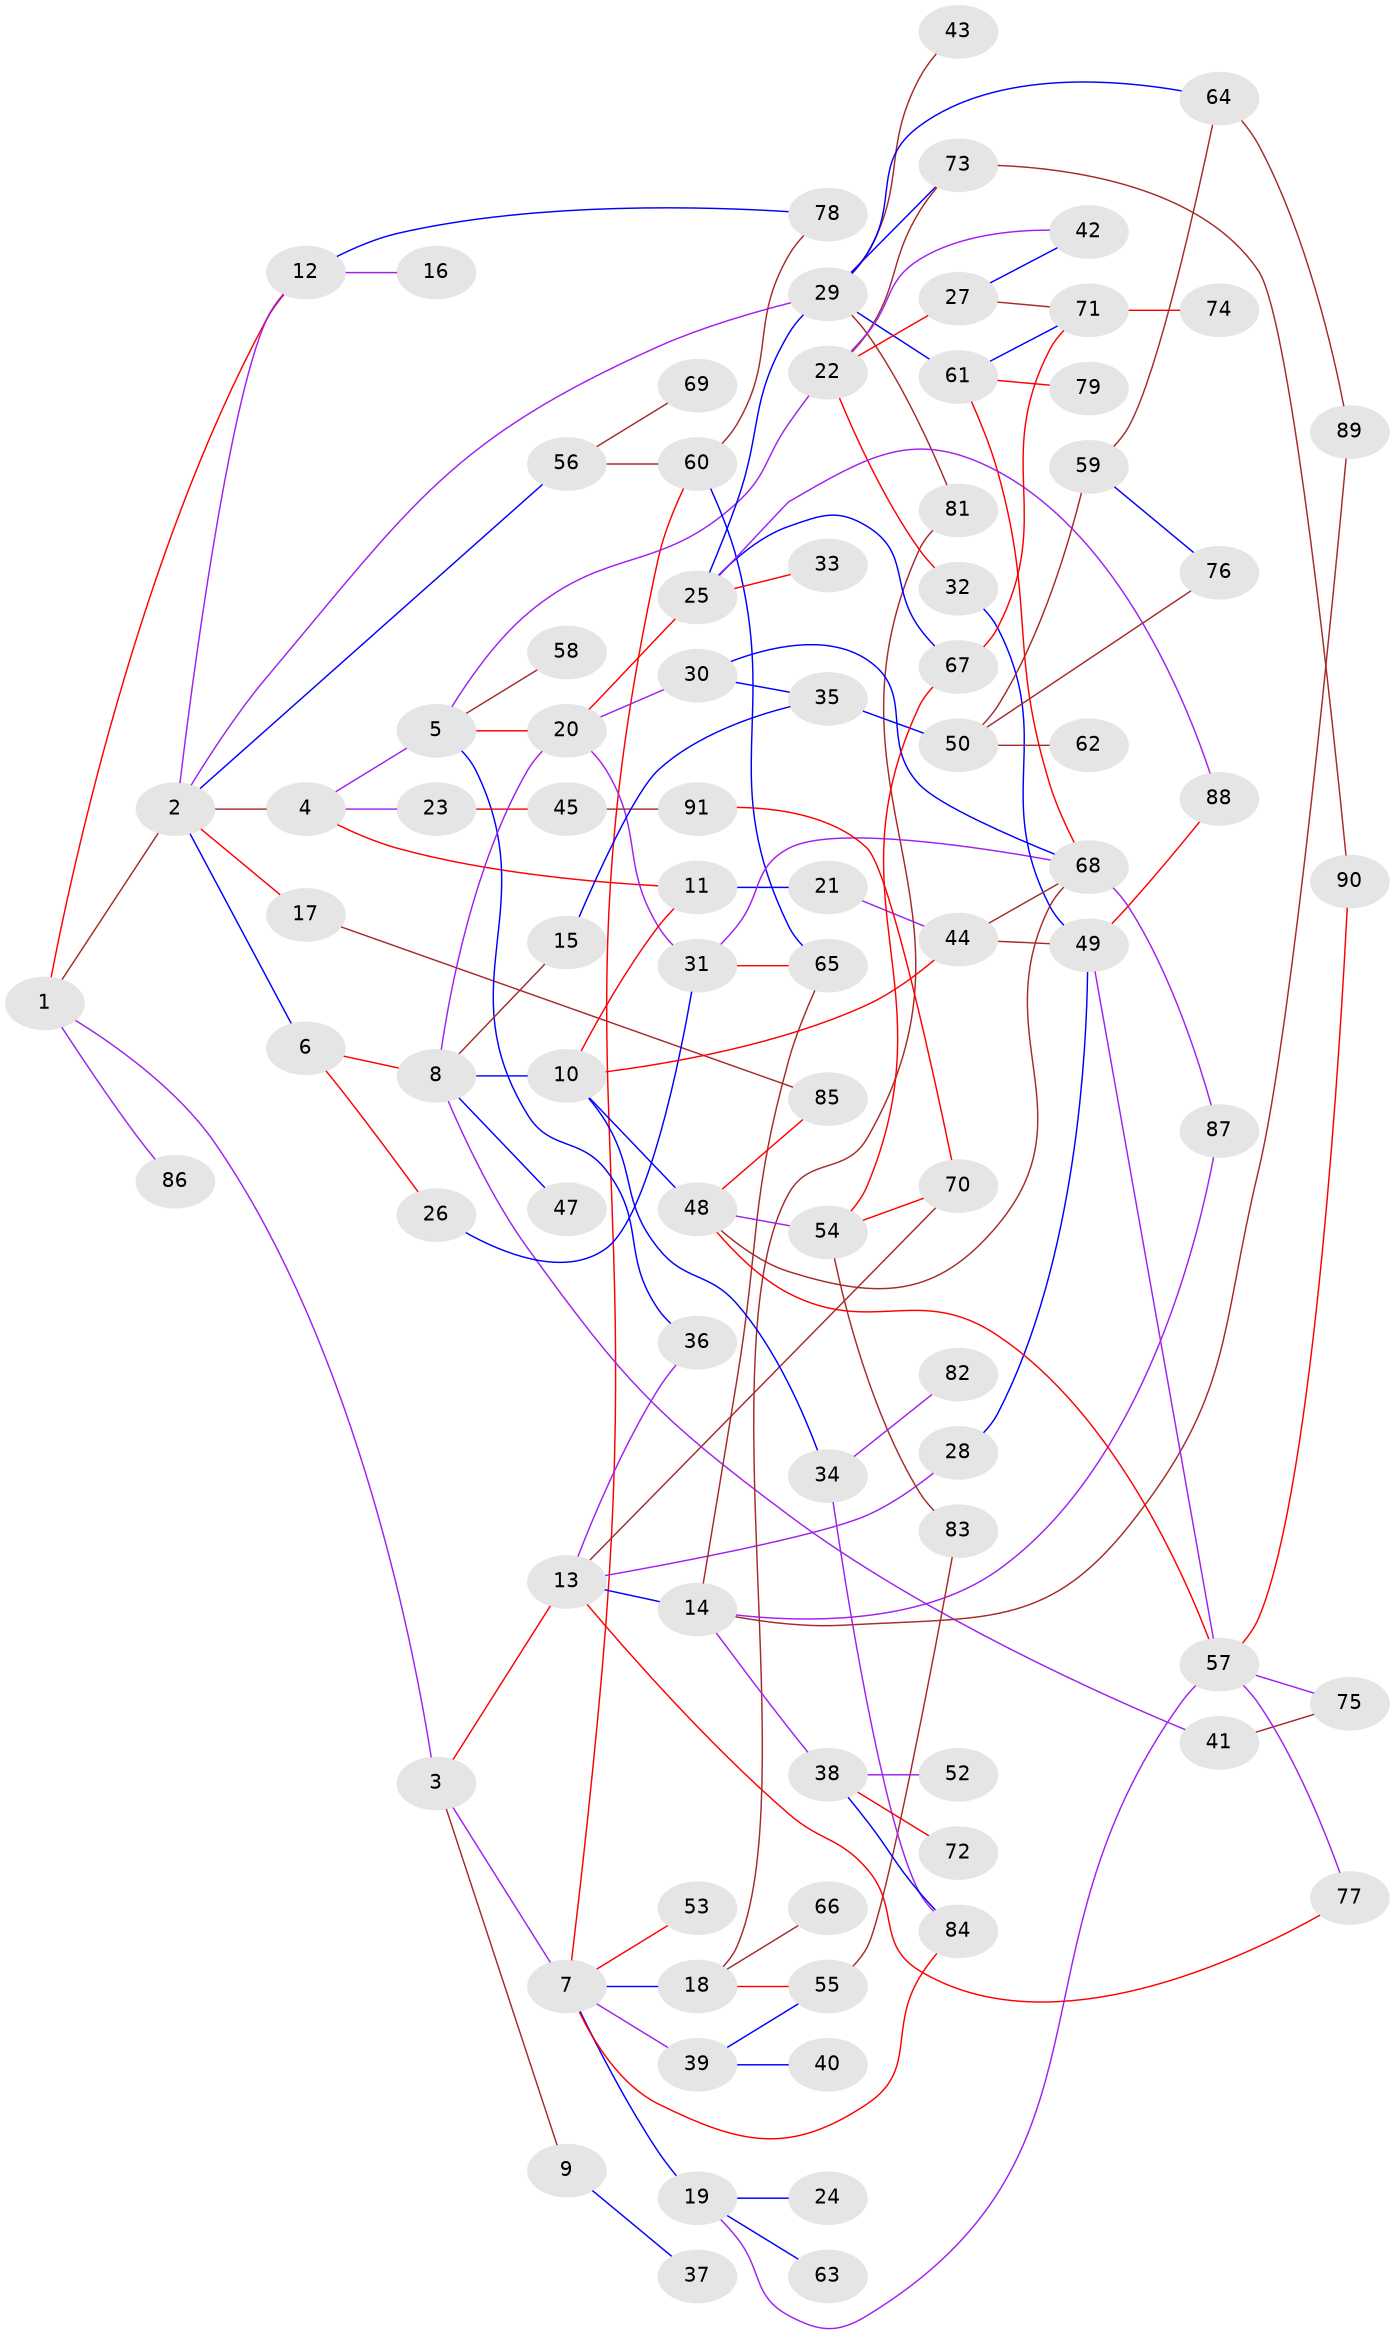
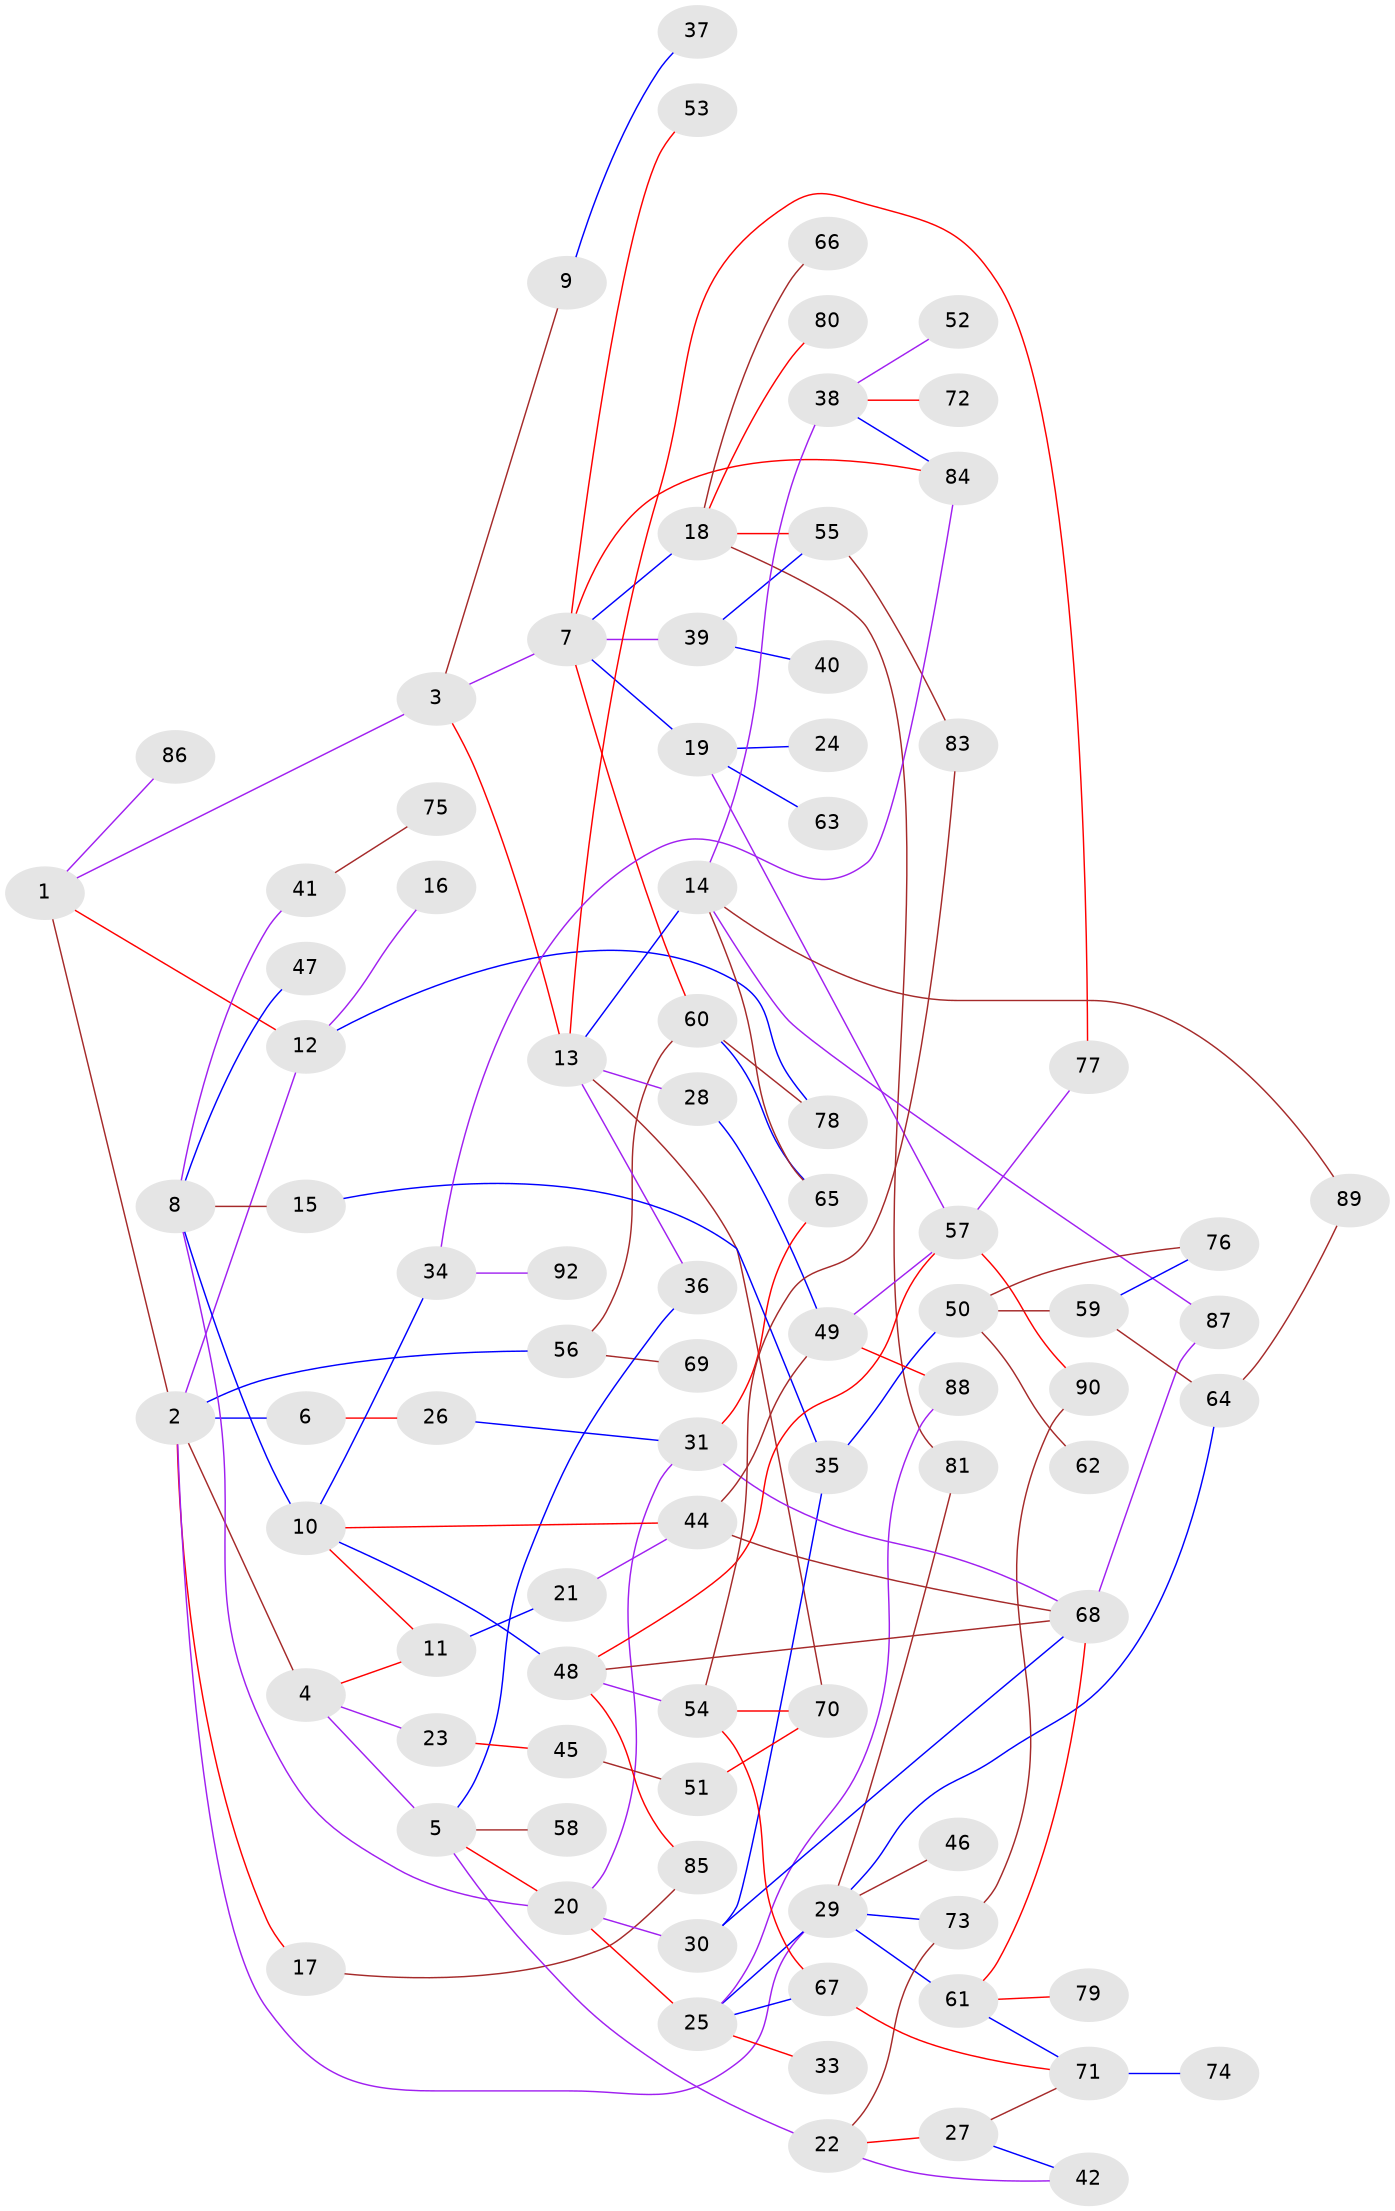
  graph {
    fontname="DejaVu Sans"
    rankdir=LR
    node [color=gray90 fontname="DejaVu Sans" style=filled]
    edge [color=blue fontname="DejaVu Sans"]
    1
    2
    3
    12
    86
    4
    6
    17
    29
    56
    7
    9
    13
    16
    78
    5
    11
    23
    8
    26
    85
    81
    73
-   43
+   43 [label=46]
    61
    64
    60
    69
    18
    19
    39
    53
    84
    37
    36
    14
    28
    70
    77
    20
    22
    58
    21
    45
    25
    30
    31
    27
-   32
    42
    10
    15
    41
    47
    55
    66
+   80
    24
    57
    63
    40
    65
    34
    44
    48
    35
    75
-   82
+   82 [label=92]
    49
    68
    54
    38
    87
    89
    52
    72
    50
    83
    90
    33
    67
    88
    71
-   51 [label=91]
+   51
    74
    79
    59
    62
    76
    1 -- 2 [color=brown]
    1 -- 3 [color=purple]
    1 -- 12 [color=red]
    1 -- 86 [color=purple]
    2 -- 12 [color=purple]
    2 -- 4 [color=brown]
    2 -- 6
    2 -- 17 [color=red]
    2 -- 29 [color=purple]
    2 -- 56
    3 -- 7 [color=purple]
    3 -- 9 [color=brown]
    3 -- 13 [color=red]
    12 -- 16 [color=purple]
    12 -- 78
    4 -- 5 [color=purple]
    4 -- 11 [color=red]
    4 -- 23 [color=purple]
-   6 -- 8 [color=red]
    6 -- 26 [color=red]
    17 -- 85 [color=brown]
    29 -- 81 [color=brown]
    29 -- 73
    29 -- 43 [color=brown]
    29 -- 61
    29 -- 64
    56 -- 60 [color=brown]
    56 -- 69 [color=brown]
    7 -- 60 [color=red]
    7 -- 18
    7 -- 19
    7 -- 39 [color=purple]
    7 -- 53 [color=red]
    7 -- 84 [color=red]
    9 -- 37
    13 -- 36 [color=purple]
    13 -- 14
    13 -- 28 [color=purple]
    13 -- 70 [color=brown]
    13 -- 77 [color=red]
    5 -- 36
    5 -- 20 [color=red]
    5 -- 22 [color=purple]
    5 -- 58 [color=brown]
    11 -- 21
    23 -- 45 [color=red]
    8 -- 20 [color=purple]
    8 -- 10
    8 -- 15 [color=brown]
    8 -- 41 [color=purple]
    8 -- 47
    26 -- 31
    73 -- 90 [color=brown]
    61 -- 68 [color=red]
    61 -- 71
    61 -- 79 [color=red]
    64 -- 89 [color=brown]
    60 -- 78 [color=brown]
    60 -- 65
    18 -- 81 [color=brown]
    18 -- 55 [color=red]
    18 -- 66 [color=brown]
+   18 -- 80 [color=red]
    19 -- 24
    19 -- 57 [color=purple]
    19 -- 63
    39 -- 55
    39 -- 40
    14 -- 65 [color=brown]
    14 -- 38 [color=purple]
    14 -- 87 [color=purple]
    14 -- 89 [color=brown]
    28 -- 49
    20 -- 25 [color=red]
    20 -- 30 [color=purple]
    20 -- 31 [color=purple]
    22 -- 73 [color=brown]
    22 -- 27 [color=red]
-   22 -- 32 [color=red]
    22 -- 42 [color=purple]
    21 -- 44 [color=purple]
    45 -- 51 [color=brown]
    25 -- 29
    25 -- 33 [color=red]
    25 -- 67
    25 -- 88 [color=purple]
    30 -- 35
    30 -- 68
    31 -- 65 [color=red]
    31 -- 68 [color=purple]
    27 -- 42
    27 -- 71 [color=brown]
-   32 -- 49
    10 -- 11 [color=red]
    10 -- 34
    10 -- 44 [color=red]
    10 -- 48
    15 -- 35
    41 -- 75 [color=brown]
    55 -- 83 [color=brown]
    57 -- 77 [color=purple]
-   57 -- 75 [color=purple]
    57 -- 90 [color=red]
    34 -- 84 [color=purple]
    34 -- 82 [color=purple]
    44 -- 49 [color=brown]
    44 -- 68 [color=brown]
    48 -- 85 [color=red]
    48 -- 57 [color=red]
    48 -- 68 [color=brown]
    48 -- 54 [color=purple]
    35 -- 50
    49 -- 57 [color=purple]
    49 -- 88 [color=red]
    68 -- 87 [color=purple]
    54 -- 70 [color=red]
    54 -- 83 [color=brown]
    54 -- 67 [color=red]
    38 -- 84
    38 -- 52 [color=purple]
    38 -- 72 [color=red]
    50 -- 59 [color=brown]
    50 -- 62 [color=brown]
    50 -- 76 [color=brown]
    67 -- 71 [color=red]
-   71 -- 74 [color=red]
+   71 -- 74
    51 -- 70 [color=red]
    59 -- 64 [color=brown]
    59 -- 76
  }
